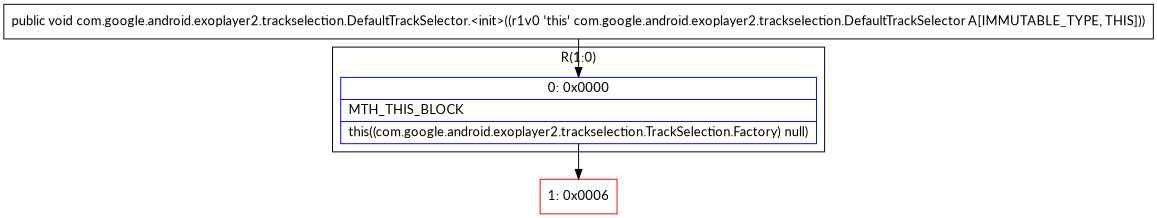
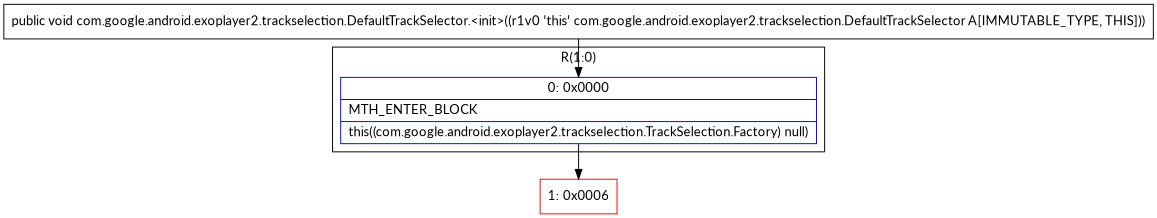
  digraph {
    fontname=Lato
    node [shape=record fontname=Lato]
    edge [fontname=Lato]
-   n1 [color=blue label="{0\:\ 0x0000|MTH_THIS_BLOCK\l|this((com.google.android.exoplayer2.trackselection.TrackSelection.Factory) null)\l}"]
+   n1 [color=blue label="{0\:\ 0x0000|MTH_ENTER_BLOCK\l|this((com.google.android.exoplayer2.trackselection.TrackSelection.Factory) null)\l}"]
    n2 [color=red label="{1\:\ 0x0006}"]
    n3 [label="{public void com.google.android.exoplayer2.trackselection.DefaultTrackSelector.\<init\>((r1v0 'this' com.google.android.exoplayer2.trackselection.DefaultTrackSelector A[IMMUTABLE_TYPE, THIS])) }"]
    subgraph cluster_1 {
      label="R(1:0)"
      n1
    }
    n1 -> n2
    n3 -> n1
  }
